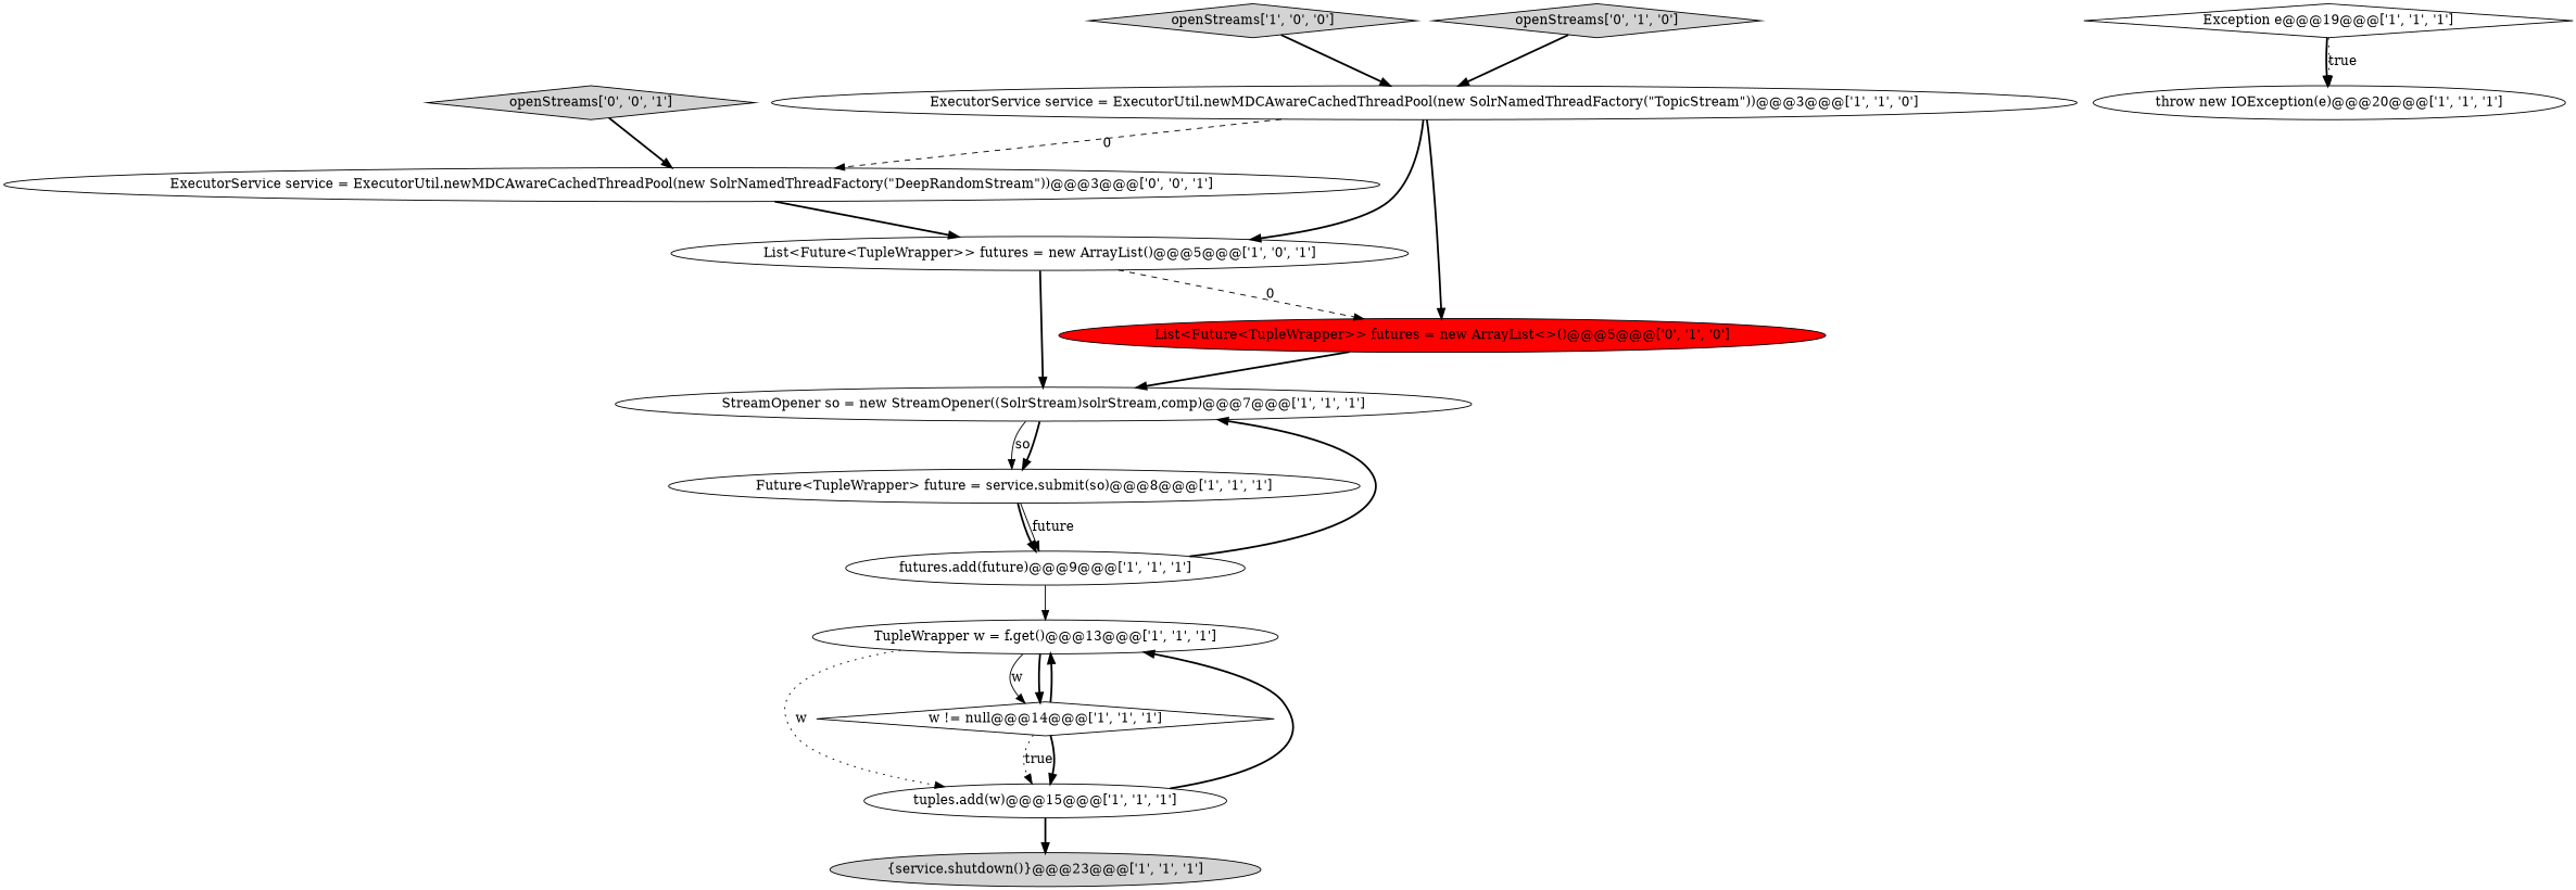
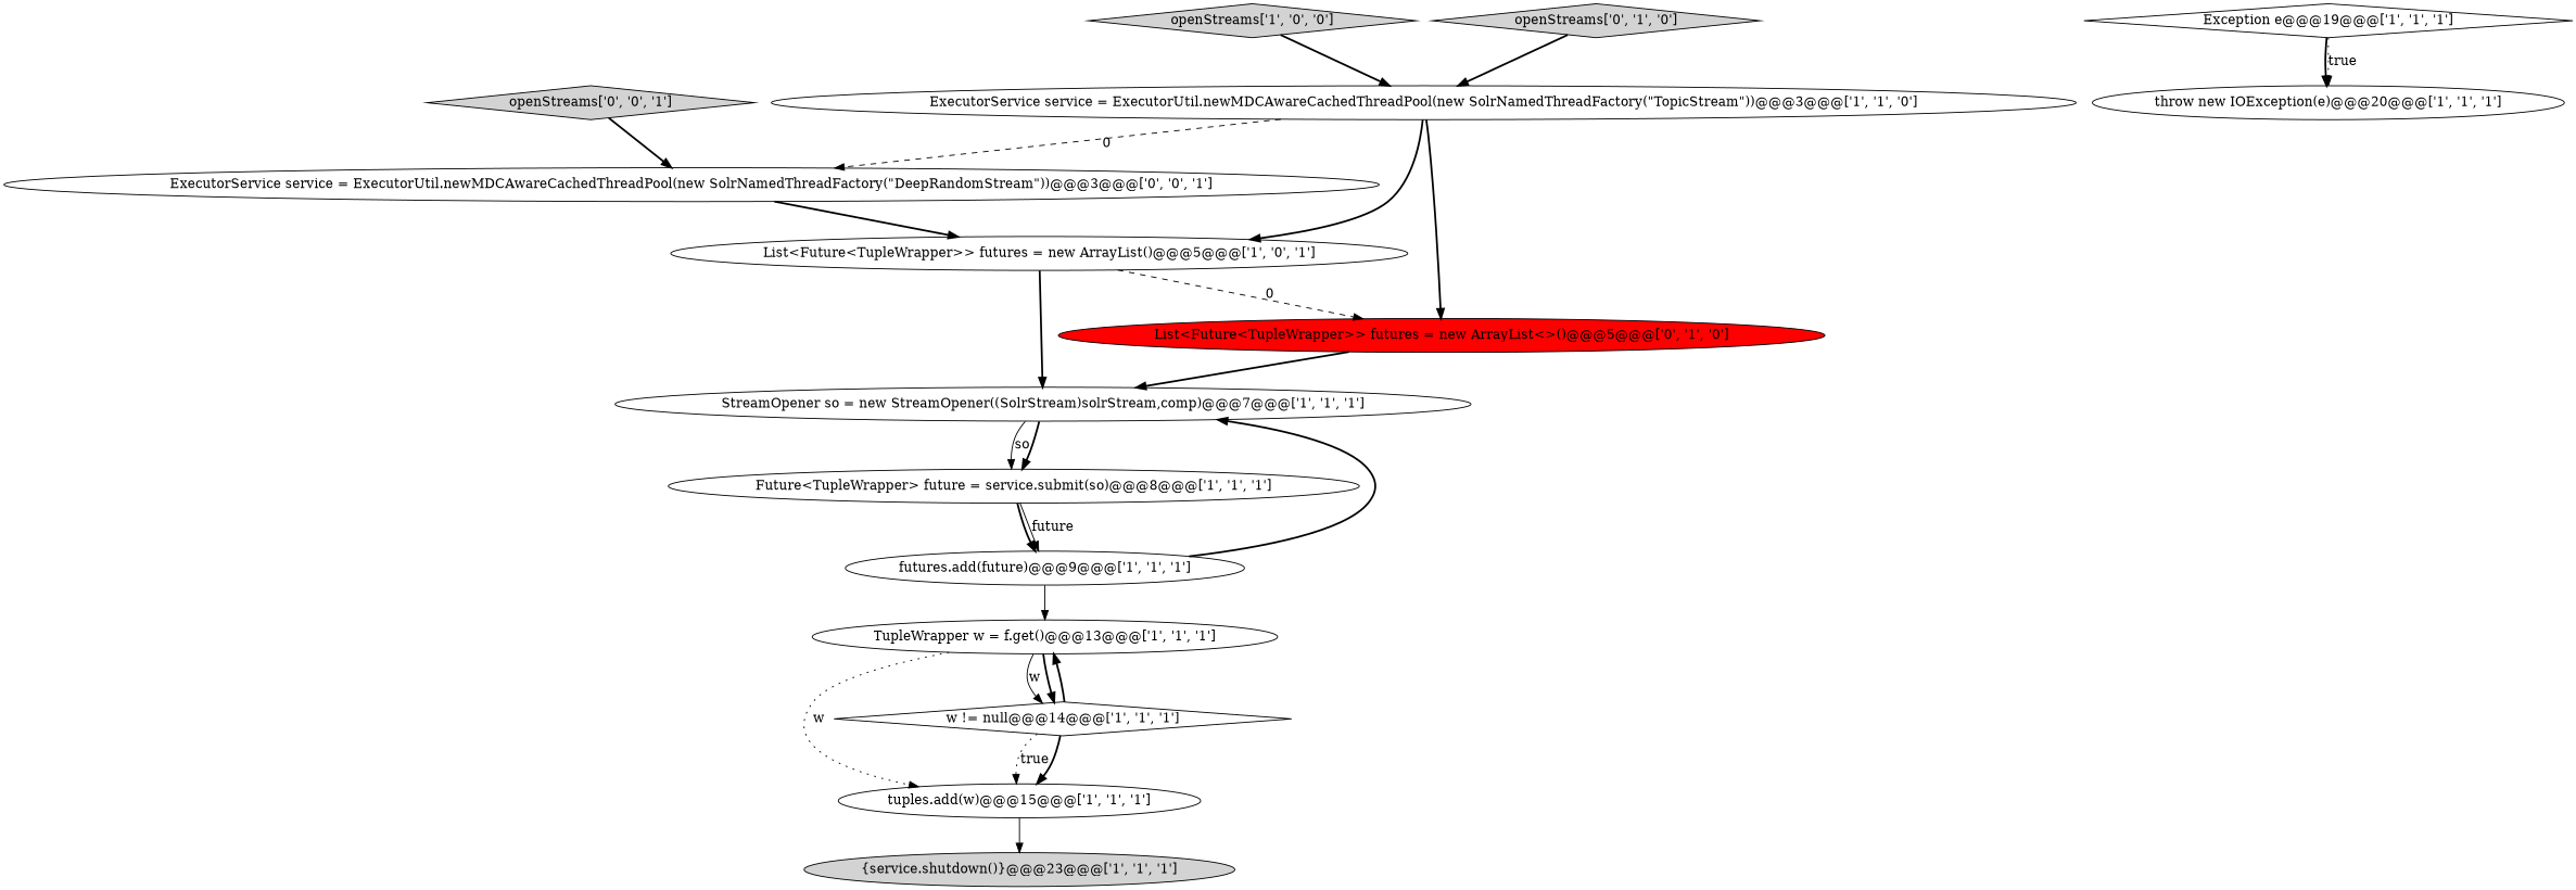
  digraph {
    node [fillcolor=white shape=ellipse style=filled]
    edge [style=bold]
    n1 [label="List<Future<TupleWrapper>> futures = new ArrayList()@@@5@@@['1', '0', '1']"]
    n2 [label="StreamOpener so = new StreamOpener((SolrStream)solrStream,comp)@@@7@@@['1', '1', '1']"]
    n3 [fillcolor=red label="List<Future<TupleWrapper>> futures = new ArrayList<>()@@@5@@@['0', '1', '0']"]
    n4 [label="Future<TupleWrapper> future = service.submit(so)@@@8@@@['1', '1', '1']"]
    n5 [label="futures.add(future)@@@9@@@['1', '1', '1']"]
    n6 [label="TupleWrapper w = f.get()@@@13@@@['1', '1', '1']"]
    n7 [label="tuples.add(w)@@@15@@@['1', '1', '1']"]
    n8 [label="w != null@@@14@@@['1', '1', '1']" shape=diamond]
    n9 [label="ExecutorService service = ExecutorUtil.newMDCAwareCachedThreadPool(new SolrNamedThreadFactory(\"TopicStream\"))@@@3@@@['1', '1', '0']"]
    n10 [label="ExecutorService service = ExecutorUtil.newMDCAwareCachedThreadPool(new SolrNamedThreadFactory(\"DeepRandomStream\"))@@@3@@@['0', '0', '1']"]
    n11 [fillcolor=lightgray label="openStreams['1', '0', '0']" shape=diamond]
    n12 [fillcolor=lightgray label="openStreams['0', '1', '0']" shape=diamond]
    n13 [fillcolor=lightgray label="{service.shutdown()}@@@23@@@['1', '1', '1']"]
    n14 [fillcolor=lightgray label="openStreams['0', '0', '1']" shape=diamond]
    n15 [label="throw new IOException(e)@@@20@@@['1', '1', '1']"]
    n16 [label="Exception e@@@19@@@['1', '1', '1']" shape=diamond]
    n1 -> n2
    n1 -> n3 [label=0 style=dashed]
    n2 -> n4 [label=so style=solid]
    n2 -> n4
    n3 -> n2
    n4 -> n5
    n4 -> n5 [label=future style=solid]
    n5 -> n2
    n5 -> n6 [style=solid]
    n6 -> n7 [label=w style=dotted]
    n6 -> n8 [label=w style=solid]
    n6 -> n8
-   n7 -> n6
-   n7 -> n13
+   n7 -> n13 [style=solid]
    n8 -> n6
    n8 -> n7 [label=true style=dotted]
    n8 -> n7
    n9 -> n1
    n9 -> n3
    n9 -> n10 [label=0 style=dashed]
    n10 -> n1
    n11 -> n9
    n12 -> n9
    n14 -> n10
    n16 -> n15
    n16 -> n15 [label=true style=dotted]
  }
